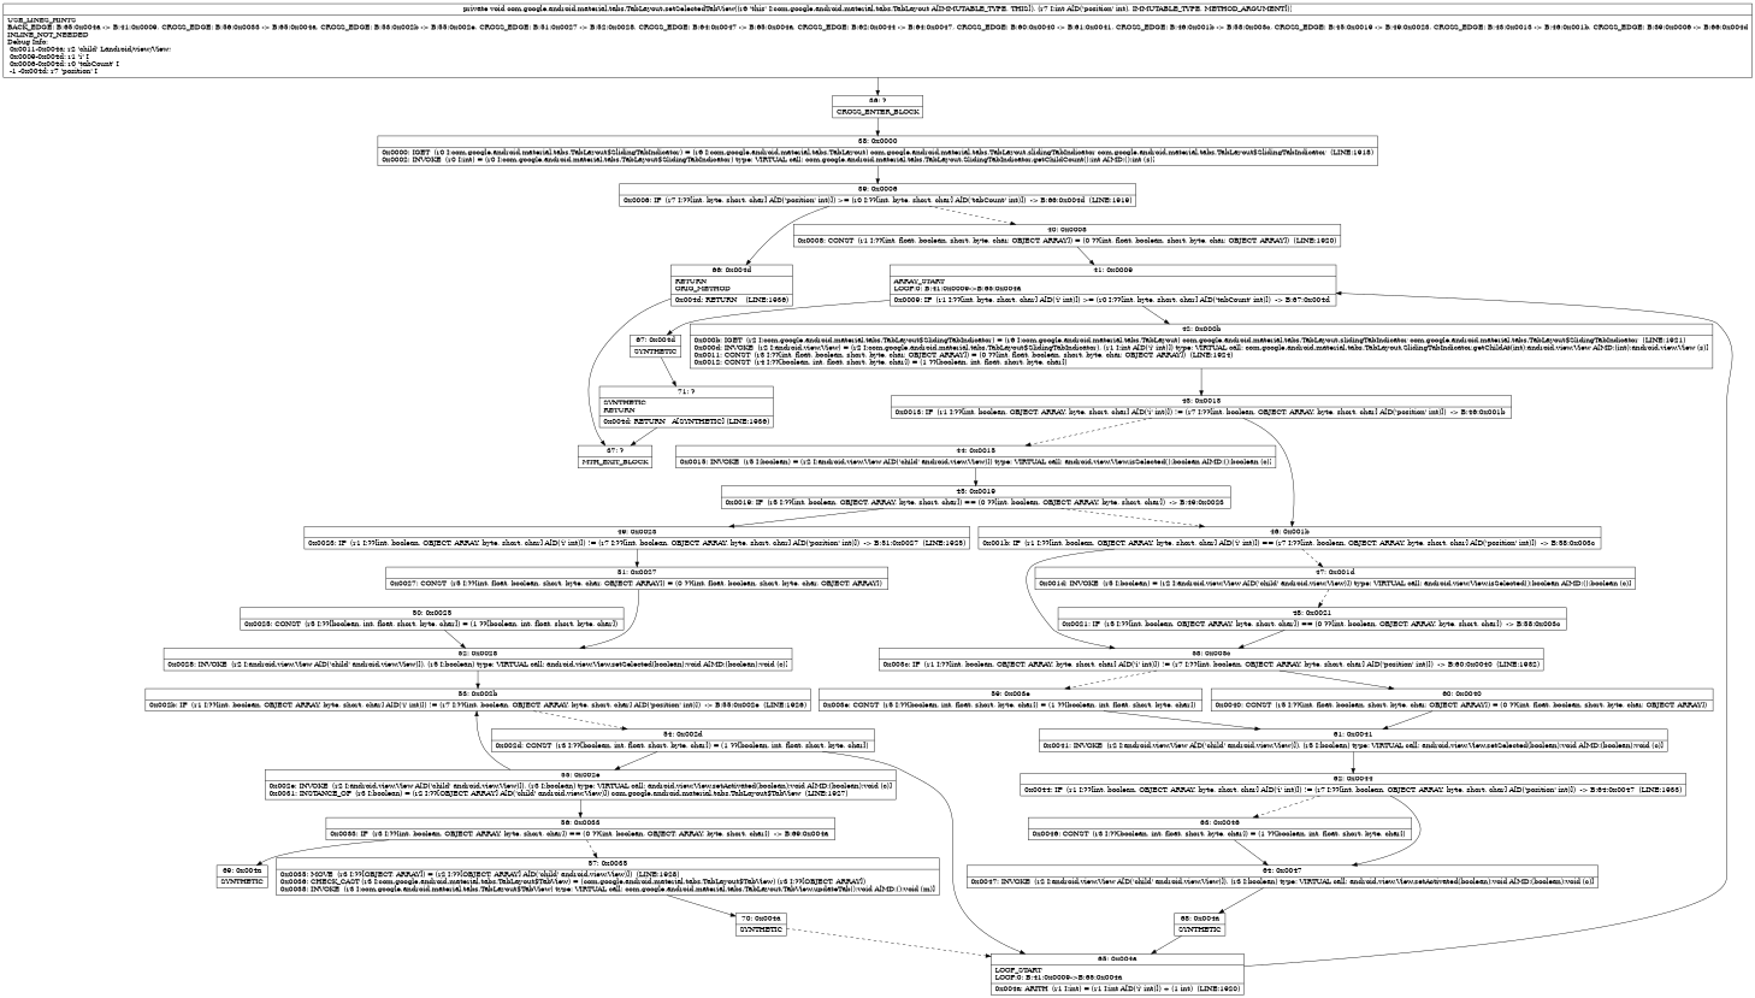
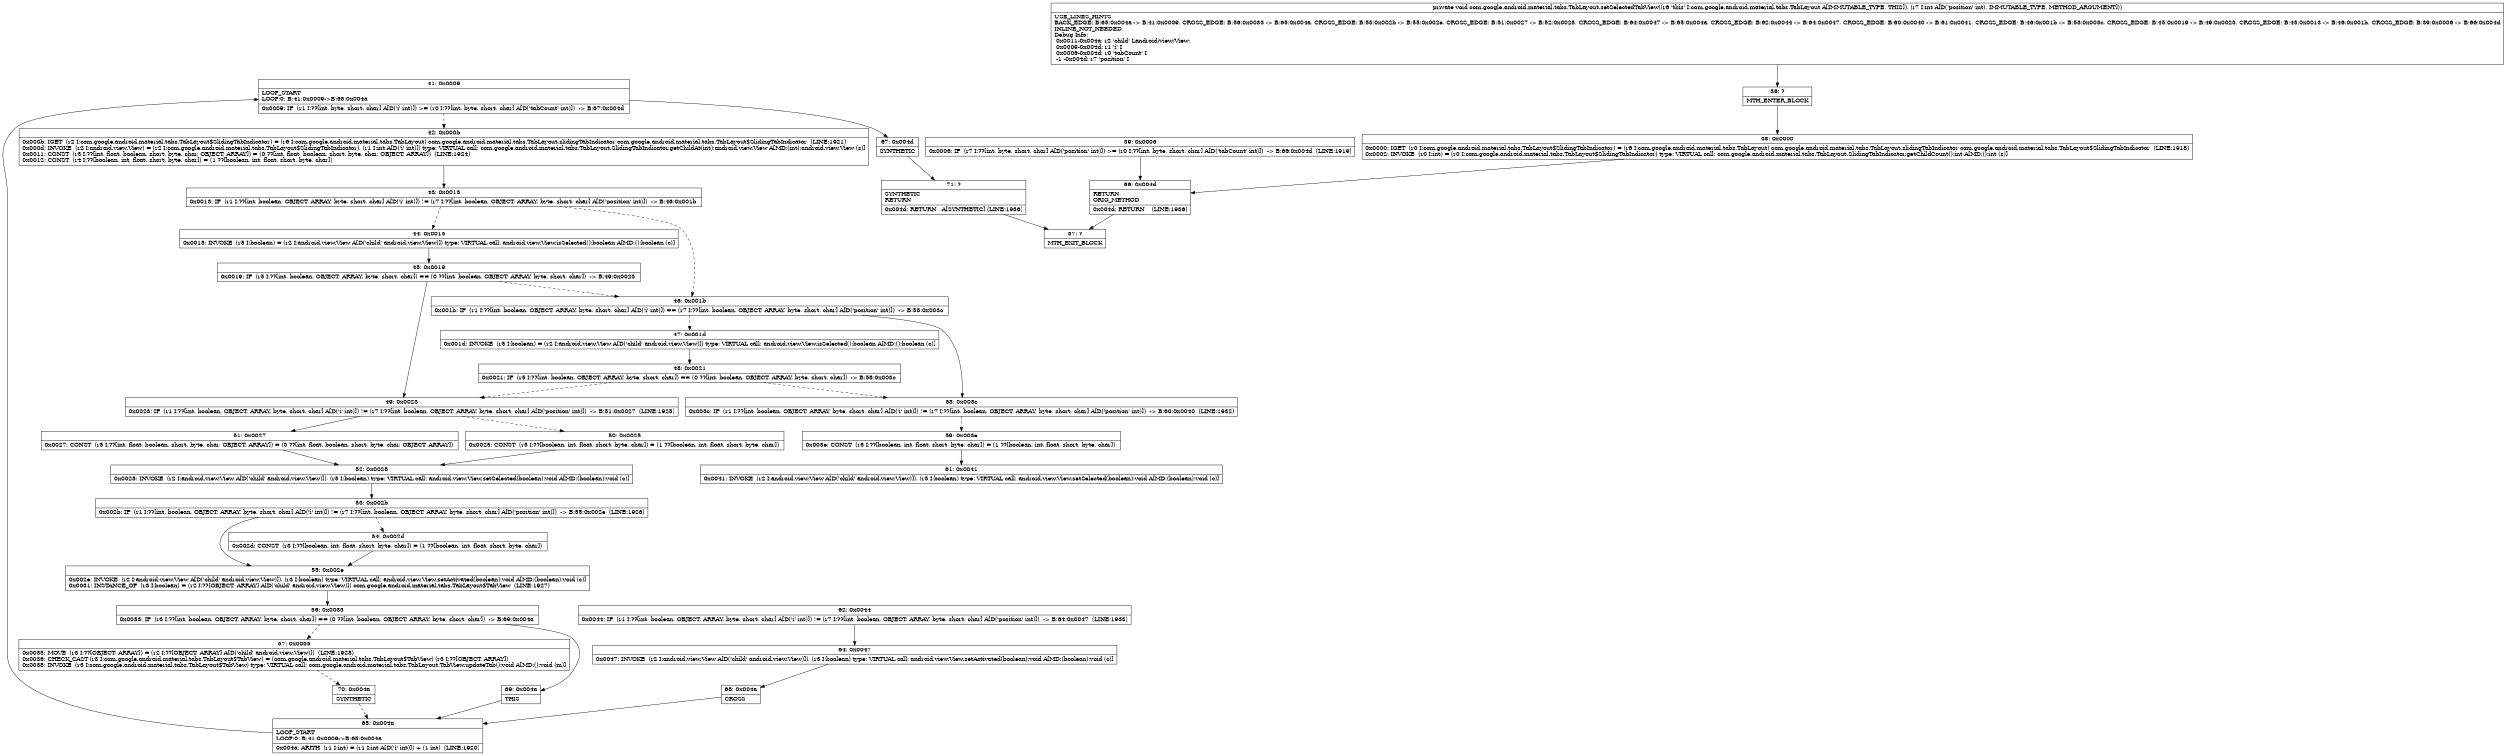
  digraph {
    node [shape=record]
-   n1 [label="{36\:\ ?|CROSS_ENTER_BLOCK\l}"]
+   n1 [label="{36\:\ ?|MTH_ENTER_BLOCK\l}"]
    n2 [label="{38\:\ 0x0000|0x0000: IGET  (r0 I:com.google.android.material.tabs.TabLayout$SlidingTabIndicator) = (r6 I:com.google.android.material.tabs.TabLayout) com.google.android.material.tabs.TabLayout.slidingTabIndicator com.google.android.material.tabs.TabLayout$SlidingTabIndicator  (LINE:1918)\l0x0002: INVOKE  (r0 I:int) = (r0 I:com.google.android.material.tabs.TabLayout$SlidingTabIndicator) type: VIRTUAL call: com.google.android.material.tabs.TabLayout.SlidingTabIndicator.getChildCount():int A[MD:():int (s)]\l}"]
    n3 [label="{39\:\ 0x0006|0x0006: IF  (r7 I:??[int, byte, short, char] A[D('position' int)]) \>= (r0 I:??[int, byte, short, char] A[D('tabCount' int)])  \-\> B:66:0x004d  (LINE:1919)\l}"]
-   n4 [label="{40\:\ 0x0008|0x0008: CONST  (r1 I:??[int, float, boolean, short, byte, char, OBJECT, ARRAY]) = (0 ??[int, float, boolean, short, byte, char, OBJECT, ARRAY])  (LINE:1920)\l}"]
    n5 [label="{66\:\ 0x004d|RETURN\lORIG_METHOD\l|0x004d: RETURN    (LINE:1936)\l}"]
-   n6 [label="{41\:\ 0x0009|ARRAY_START\lLOOP:0: B:41:0x0009\-\>B:65:0x004a\l|0x0009: IF  (r1 I:??[int, byte, short, char] A[D('i' int)]) \>= (r0 I:??[int, byte, short, char] A[D('tabCount' int)])  \-\> B:67:0x004d \l}"]
+   n6 [label="{41\:\ 0x0009|LOOP_START\lLOOP:0: B:41:0x0009\-\>B:65:0x004a\l|0x0009: IF  (r1 I:??[int, byte, short, char] A[D('i' int)]) \>= (r0 I:??[int, byte, short, char] A[D('tabCount' int)])  \-\> B:67:0x004d \l}"]
    n7 [label="{37\:\ ?|MTH_EXIT_BLOCK\l}"]
    n8 [label="{42\:\ 0x000b|0x000b: IGET  (r2 I:com.google.android.material.tabs.TabLayout$SlidingTabIndicator) = (r6 I:com.google.android.material.tabs.TabLayout) com.google.android.material.tabs.TabLayout.slidingTabIndicator com.google.android.material.tabs.TabLayout$SlidingTabIndicator  (LINE:1921)\l0x000d: INVOKE  (r2 I:android.view.View) = (r2 I:com.google.android.material.tabs.TabLayout$SlidingTabIndicator), (r1 I:int A[D('i' int)]) type: VIRTUAL call: com.google.android.material.tabs.TabLayout.SlidingTabIndicator.getChildAt(int):android.view.View A[MD:(int):android.view.View (s)]\l0x0011: CONST  (r3 I:??[int, float, boolean, short, byte, char, OBJECT, ARRAY]) = (0 ??[int, float, boolean, short, byte, char, OBJECT, ARRAY])  (LINE:1924)\l0x0012: CONST  (r4 I:??[boolean, int, float, short, byte, char]) = (1 ??[boolean, int, float, short, byte, char]) \l}"]
    n9 [label="{67\:\ 0x004d|SYNTHETIC\l}"]
    n10 [label="{43\:\ 0x0013|0x0013: IF  (r1 I:??[int, boolean, OBJECT, ARRAY, byte, short, char] A[D('i' int)]) != (r7 I:??[int, boolean, OBJECT, ARRAY, byte, short, char] A[D('position' int)])  \-\> B:46:0x001b \l}"]
    n11 [label="{71\:\ ?|SYNTHETIC\lRETURN\l|0x004d: RETURN   A[SYNTHETIC] (LINE:1936)\l}"]
    n12 [label="{44\:\ 0x0015|0x0015: INVOKE  (r5 I:boolean) = (r2 I:android.view.View A[D('child' android.view.View)]) type: VIRTUAL call: android.view.View.isSelected():boolean A[MD:():boolean (c)]\l}"]
    n13 [label="{46\:\ 0x001b|0x001b: IF  (r1 I:??[int, boolean, OBJECT, ARRAY, byte, short, char] A[D('i' int)]) == (r7 I:??[int, boolean, OBJECT, ARRAY, byte, short, char] A[D('position' int)])  \-\> B:58:0x003c \l}"]
    n14 [label="{45\:\ 0x0019|0x0019: IF  (r5 I:??[int, boolean, OBJECT, ARRAY, byte, short, char]) == (0 ??[int, boolean, OBJECT, ARRAY, byte, short, char])  \-\> B:49:0x0023 \l}"]
    n15 [label="{47\:\ 0x001d|0x001d: INVOKE  (r5 I:boolean) = (r2 I:android.view.View A[D('child' android.view.View)]) type: VIRTUAL call: android.view.View.isSelected():boolean A[MD:():boolean (c)]\l}"]
    n16 [label="{58\:\ 0x003c|0x003c: IF  (r1 I:??[int, boolean, OBJECT, ARRAY, byte, short, char] A[D('i' int)]) != (r7 I:??[int, boolean, OBJECT, ARRAY, byte, short, char] A[D('position' int)])  \-\> B:60:0x0040  (LINE:1932)\l}"]
    n17 [label="{49\:\ 0x0023|0x0023: IF  (r1 I:??[int, boolean, OBJECT, ARRAY, byte, short, char] A[D('i' int)]) != (r7 I:??[int, boolean, OBJECT, ARRAY, byte, short, char] A[D('position' int)])  \-\> B:51:0x0027  (LINE:1925)\l}"]
    n18 [label="{50\:\ 0x0025|0x0025: CONST  (r5 I:??[boolean, int, float, short, byte, char]) = (1 ??[boolean, int, float, short, byte, char]) \l}"]
    n19 [label="{51\:\ 0x0027|0x0027: CONST  (r5 I:??[int, float, boolean, short, byte, char, OBJECT, ARRAY]) = (0 ??[int, float, boolean, short, byte, char, OBJECT, ARRAY]) \l}"]
    n20 [label="{52\:\ 0x0028|0x0028: INVOKE  (r2 I:android.view.View A[D('child' android.view.View)]), (r5 I:boolean) type: VIRTUAL call: android.view.View.setSelected(boolean):void A[MD:(boolean):void (c)]\l}"]
    n21 [label="{53\:\ 0x002b|0x002b: IF  (r1 I:??[int, boolean, OBJECT, ARRAY, byte, short, char] A[D('i' int)]) != (r7 I:??[int, boolean, OBJECT, ARRAY, byte, short, char] A[D('position' int)])  \-\> B:55:0x002e  (LINE:1926)\l}"]
    n22 [label="{54\:\ 0x002d|0x002d: CONST  (r3 I:??[boolean, int, float, short, byte, char]) = (1 ??[boolean, int, float, short, byte, char]) \l}"]
    n23 [label="{55\:\ 0x002e|0x002e: INVOKE  (r2 I:android.view.View A[D('child' android.view.View)]), (r3 I:boolean) type: VIRTUAL call: android.view.View.setActivated(boolean):void A[MD:(boolean):void (c)]\l0x0031: INSTANCE_OF  (r3 I:boolean) = (r2 I:??[OBJECT, ARRAY] A[D('child' android.view.View)]) com.google.android.material.tabs.TabLayout$TabView  (LINE:1927)\l}"]
    n24 [label="{56\:\ 0x0033|0x0033: IF  (r3 I:??[int, boolean, OBJECT, ARRAY, byte, short, char]) == (0 ??[int, boolean, OBJECT, ARRAY, byte, short, char])  \-\> B:69:0x004a \l}"]
    n25 [label="{57\:\ 0x0035|0x0035: MOVE  (r3 I:??[OBJECT, ARRAY]) = (r2 I:??[OBJECT, ARRAY] A[D('child' android.view.View)])  (LINE:1928)\l0x0036: CHECK_CAST (r3 I:com.google.android.material.tabs.TabLayout$TabView) = (com.google.android.material.tabs.TabLayout$TabView) (r3 I:??[OBJECT, ARRAY]) \l0x0038: INVOKE  (r3 I:com.google.android.material.tabs.TabLayout$TabView) type: VIRTUAL call: com.google.android.material.tabs.TabLayout.TabView.updateTab():void A[MD:():void (m)]\l}"]
-   n26 [label="{69\:\ 0x004a|SYNTHETIC\l}"]
+   n26 [label="{69\:\ 0x004a|THIS\l}"]
    n27 [label="{70\:\ 0x004a|SYNTHETIC\l}"]
    n28 [label="{65\:\ 0x004a|LOOP_START\lLOOP:0: B:41:0x0009\-\>B:65:0x004a\l|0x004a: ARITH  (r1 I:int) = (r1 I:int A[D('i' int)]) + (1 int)  (LINE:1920)\l}"]
    n29 [label="{48\:\ 0x0021|0x0021: IF  (r5 I:??[int, boolean, OBJECT, ARRAY, byte, short, char]) == (0 ??[int, boolean, OBJECT, ARRAY, byte, short, char])  \-\> B:58:0x003c \l}"]
    n30 [label="{59\:\ 0x003e|0x003e: CONST  (r5 I:??[boolean, int, float, short, byte, char]) = (1 ??[boolean, int, float, short, byte, char]) \l}"]
-   n31 [label="{60\:\ 0x0040|0x0040: CONST  (r5 I:??[int, float, boolean, short, byte, char, OBJECT, ARRAY]) = (0 ??[int, float, boolean, short, byte, char, OBJECT, ARRAY]) \l}"]
    n32 [label="{61\:\ 0x0041|0x0041: INVOKE  (r2 I:android.view.View A[D('child' android.view.View)]), (r5 I:boolean) type: VIRTUAL call: android.view.View.setSelected(boolean):void A[MD:(boolean):void (c)]\l}"]
    n33 [label="{62\:\ 0x0044|0x0044: IF  (r1 I:??[int, boolean, OBJECT, ARRAY, byte, short, char] A[D('i' int)]) != (r7 I:??[int, boolean, OBJECT, ARRAY, byte, short, char] A[D('position' int)])  \-\> B:64:0x0047  (LINE:1933)\l}"]
-   n34 [label="{63\:\ 0x0046|0x0046: CONST  (r3 I:??[boolean, int, float, short, byte, char]) = (1 ??[boolean, int, float, short, byte, char]) \l}"]
    n35 [label="{64\:\ 0x0047|0x0047: INVOKE  (r2 I:android.view.View A[D('child' android.view.View)]), (r3 I:boolean) type: VIRTUAL call: android.view.View.setActivated(boolean):void A[MD:(boolean):void (c)]\l}"]
-   n36 [label="{68\:\ 0x004a|SYNTHETIC\l}"]
+   n36 [label="{68\:\ 0x004a|CROSS\l}"]
    n37 [label="{private void com.google.android.material.tabs.TabLayout.setSelectedTabView((r6 'this' I:com.google.android.material.tabs.TabLayout A[IMMUTABLE_TYPE, THIS]), (r7 I:int A[D('position' int), IMMUTABLE_TYPE, METHOD_ARGUMENT]))  | USE_LINES_HINTS\lBACK_EDGE: B:65:0x004a \-\> B:41:0x0009, CROSS_EDGE: B:56:0x0033 \-\> B:65:0x004a, CROSS_EDGE: B:53:0x002b \-\> B:55:0x002e, CROSS_EDGE: B:51:0x0027 \-\> B:52:0x0028, CROSS_EDGE: B:64:0x0047 \-\> B:65:0x004a, CROSS_EDGE: B:62:0x0044 \-\> B:64:0x0047, CROSS_EDGE: B:60:0x0040 \-\> B:61:0x0041, CROSS_EDGE: B:46:0x001b \-\> B:58:0x003c, CROSS_EDGE: B:45:0x0019 \-\> B:49:0x0023, CROSS_EDGE: B:43:0x0013 \-\> B:46:0x001b, CROSS_EDGE: B:39:0x0006 \-\> B:66:0x004d\lINLINE_NOT_NEEDED\lDebug Info:\l  0x0011\-0x004a: r2 'child' Landroid\/view\/View;\l  0x0009\-0x004d: r1 'i' I\l  0x0006\-0x004d: r0 'tabCount' I\l  \-1 \-0x004d: r7 'position' I\l}"]
    n1 -> n2
-   n2 -> n3
-   n3 -> n4 [style=dashed]
+   n2 -> n5
    n3 -> n5
-   n4 -> n6
    n5 -> n7
-   n6 -> n8 [style=solid]
+   n6 -> n8 [style=dashed]
    n6 -> n9
    n8 -> n10
    n9 -> n11
    n10 -> n12 [style=dashed]
-   n10 -> n13
+   n10 -> n13 [style=dashed]
    n11 -> n7
    n12 -> n14
    n13 -> n15 [style=dashed]
    n13 -> n16
    n14 -> n13 [style=dashed]
    n14 -> n17
-   n15 -> n29 [style=dashed]
+   n15 -> n29
    n16 -> n30 [style=dashed]
-   n16 -> n31
+   n17 -> n18 [style=dashed]
    n17 -> n19
    n18 -> n20
    n19 -> n20
    n20 -> n21
    n21 -> n22 [style=dashed]
-   n23 -> n21
+   n21 -> n23
    n22 -> n23
    n23 -> n24
    n24 -> n25 [style=dashed]
    n24 -> n26
-   n25 -> n27
-   n22 -> n28
+   n25 -> n27 [style=dashed]
+   n26 -> n28
    n27 -> n28 [style=dashed]
    n28 -> n6
-   n29 -> n16
+   n29 -> n16 [style=dashed]
+   n29 -> n17 [style=dashed]
    n30 -> n32
-   n31 -> n32
-   n32 -> n33
-   n33 -> n34 [style=dashed]
    n33 -> n35
-   n34 -> n35
    n35 -> n36
    n36 -> n28
    n37 -> n1
  }
